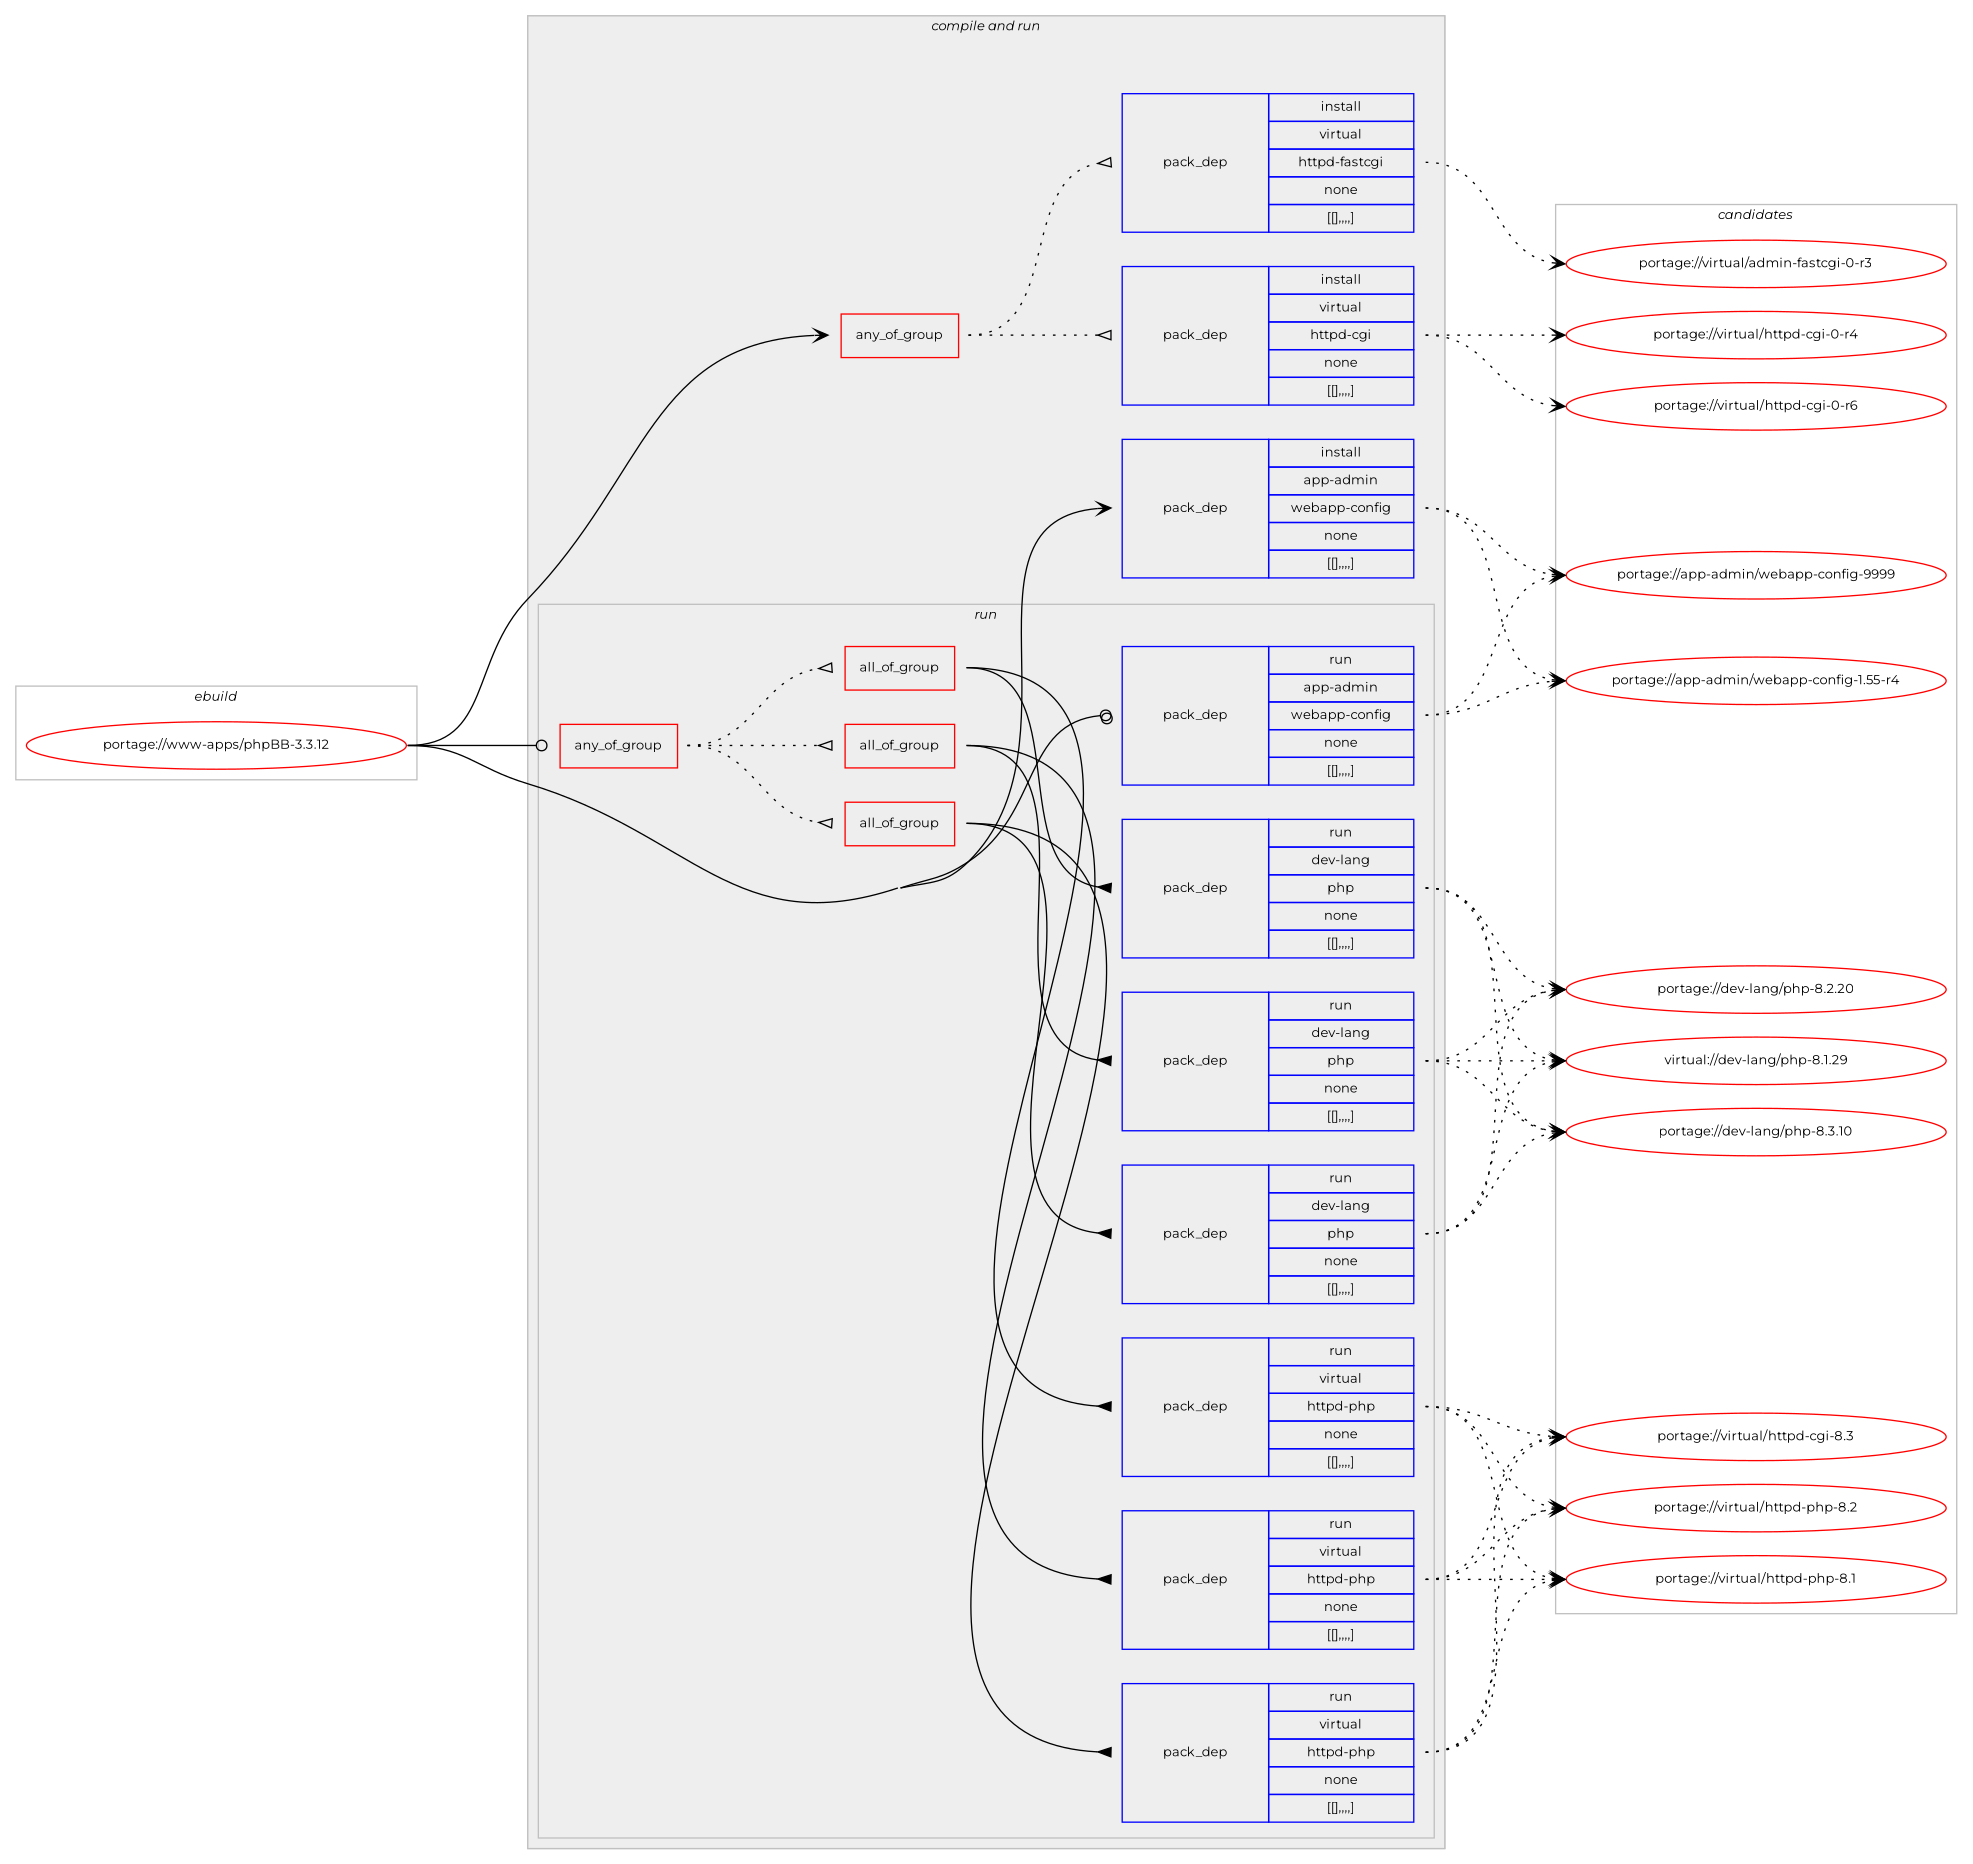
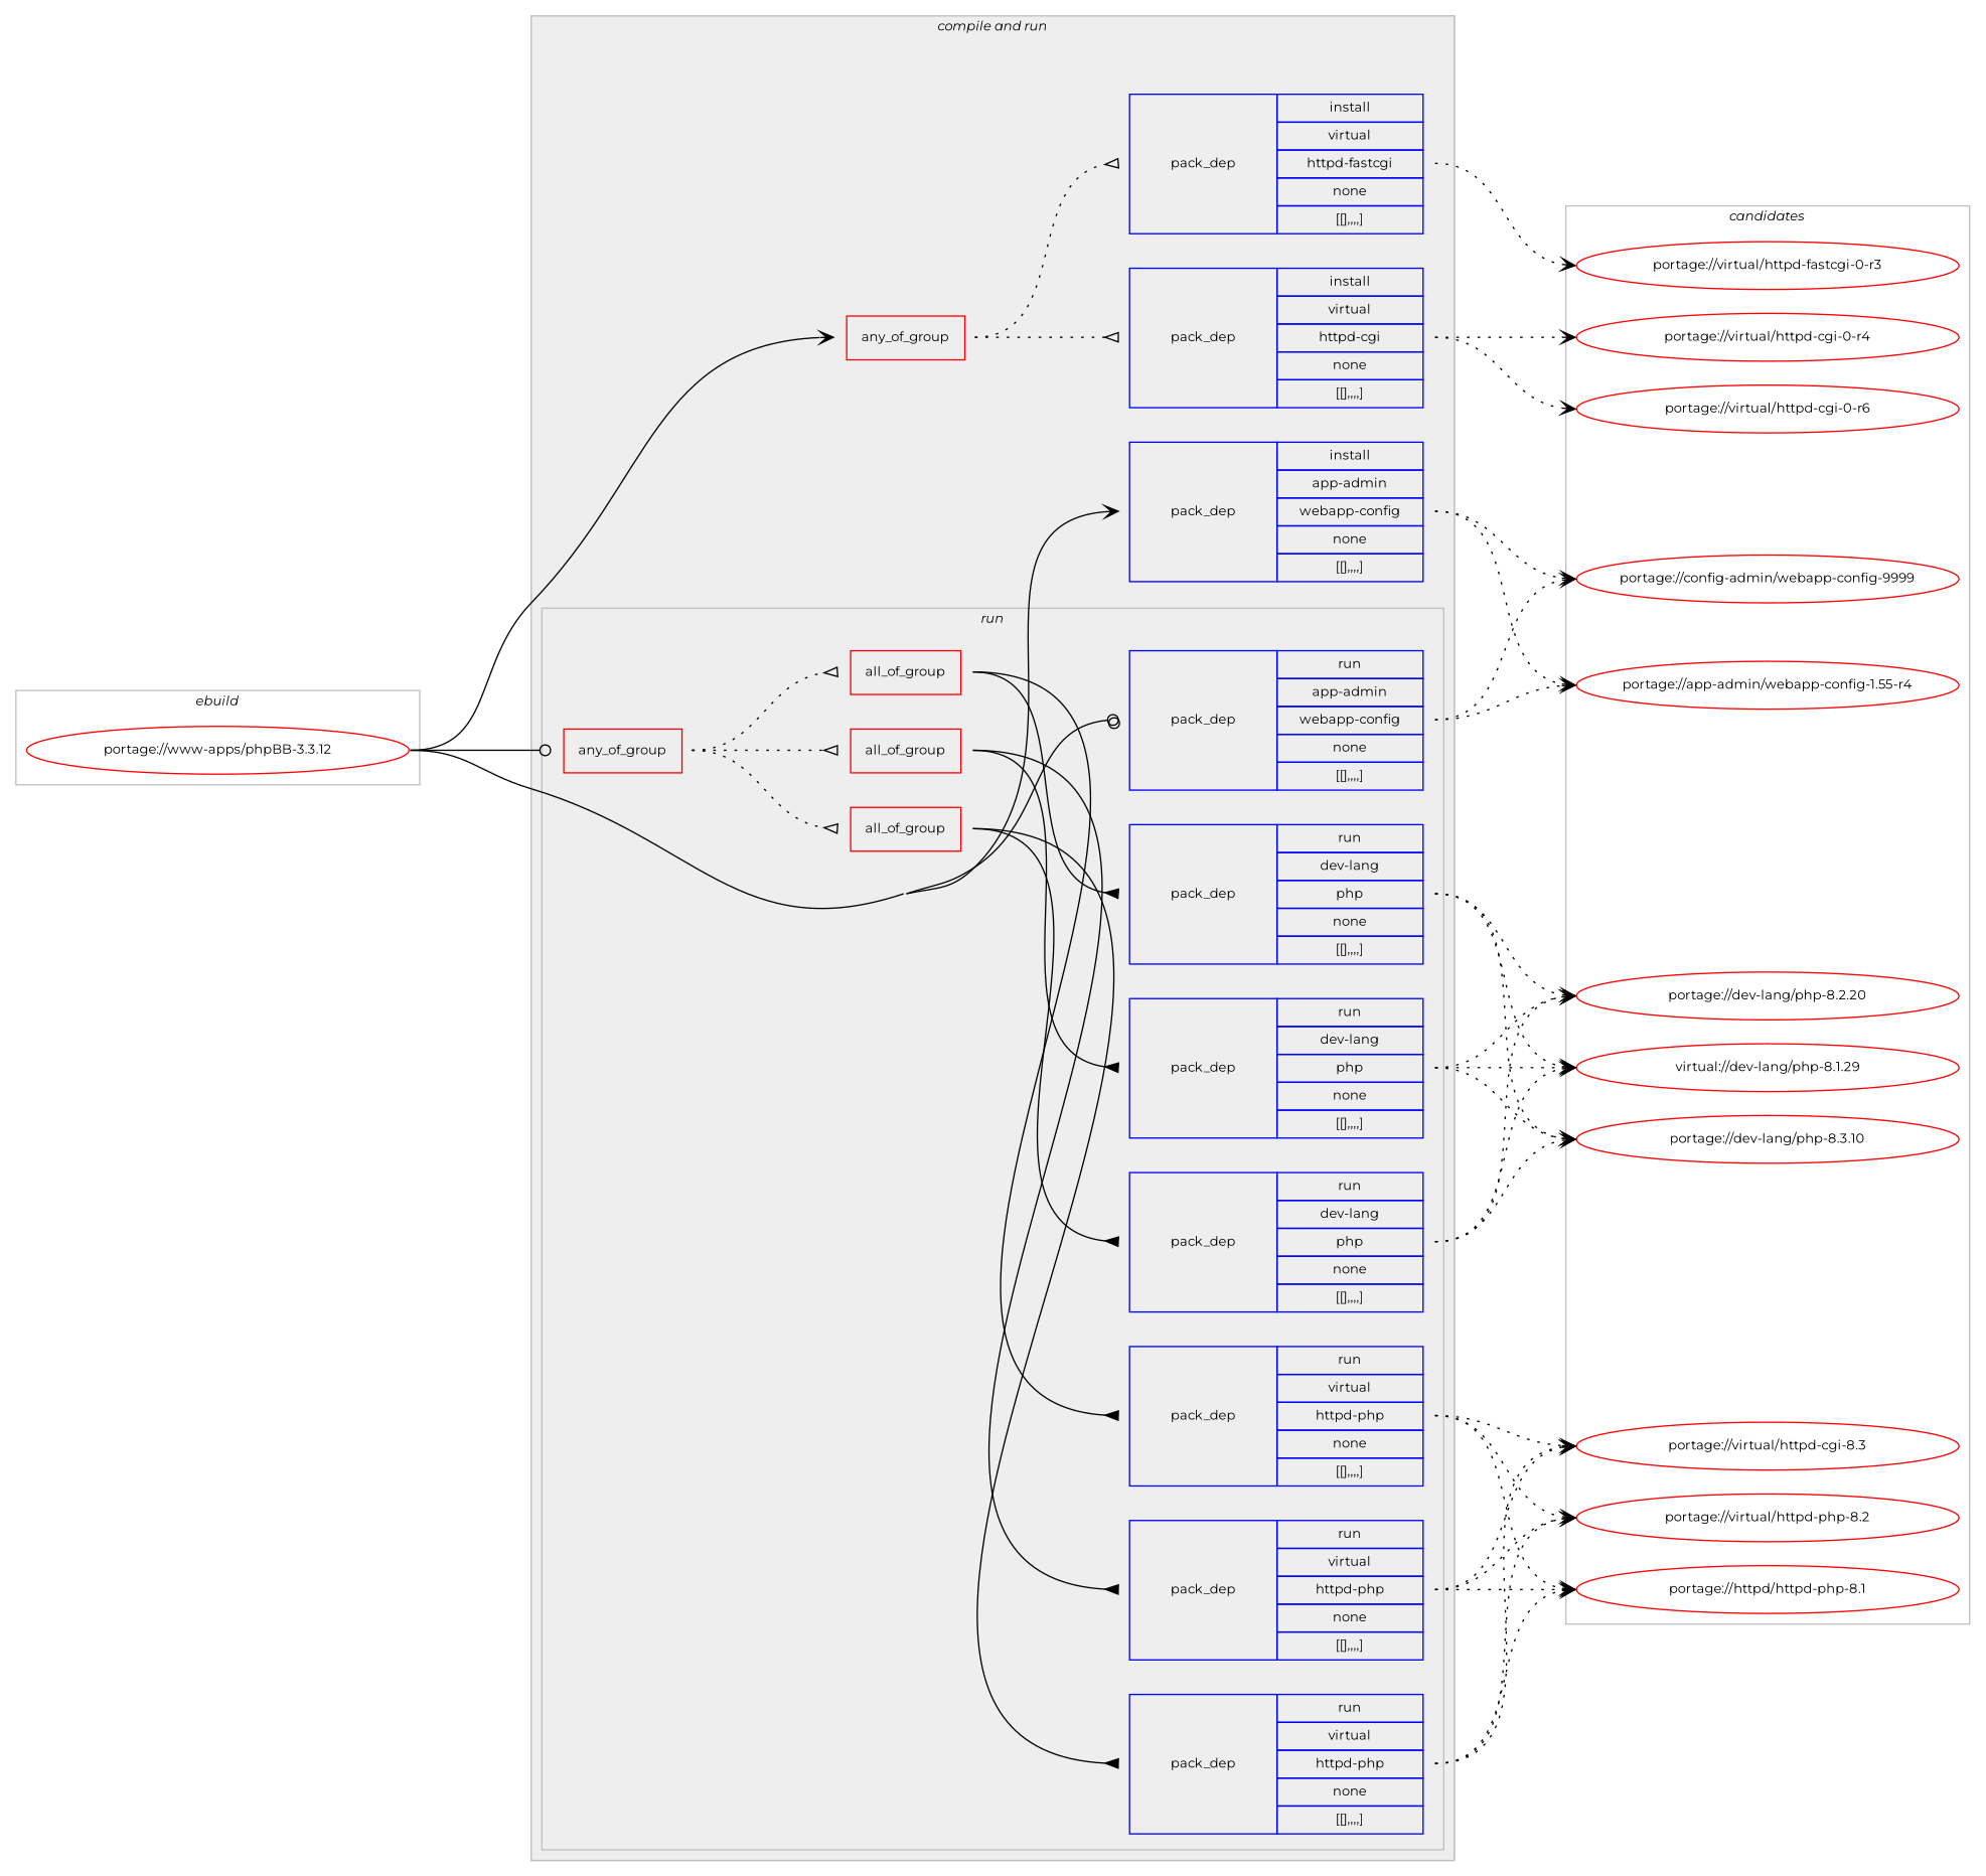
  digraph {
    compound=true
    concentrate=true
    fontname=Montserrat
    fontsize=10
    newrank=true
    rankdir=LR
    ranksep=1.5
    node [color=red fontname=Montserrat fontsize=10 shape=none]
    edge [arrowhead=vee fontname=Montserrat headport=w style=dotted tailport=e weight=100]
    n1 [label="portage://www-apps/phpBB-3.3.12" width=4 shape=""]
    n2 [color=blue label=<<TABLE BORDER="0" CELLBORDER="1" CELLSPACING="0" CELLPADDING="4" WIDTH="220"><TR><TD ROWSPAN="6" CELLPADDING="30">pack_dep</TD></TR><TR><TD WIDTH="110">install</TD></TR><TR><TD>virtual</TD></TR><TR><TD>httpd-cgi</TD></TR><TR><TD>none</TD></TR><TR><TD>[[],,,,]</TD></TR></TABLE>>]
    n3 [color=blue label=<<TABLE BORDER="0" CELLBORDER="1" CELLSPACING="0" CELLPADDING="4" WIDTH="220"><TR><TD ROWSPAN="6" CELLPADDING="30">pack_dep</TD></TR><TR><TD WIDTH="110">install</TD></TR><TR><TD>virtual</TD></TR><TR><TD>httpd-fastcgi</TD></TR><TR><TD>none</TD></TR><TR><TD>[[],,,,]</TD></TR></TABLE>>]
    n4 [label=<<TABLE BORDER="0" CELLBORDER="1" CELLSPACING="0" CELLPADDING="4"><TR><TD CELLPADDING="10">any_of_group</TD></TR></TABLE>>]
    n5 [color=blue label=<<TABLE BORDER="0" CELLBORDER="1" CELLSPACING="0" CELLPADDING="4" WIDTH="220"><TR><TD ROWSPAN="6" CELLPADDING="30">pack_dep</TD></TR><TR><TD WIDTH="110">install</TD></TR><TR><TD>app-admin</TD></TR><TR><TD>webapp-config</TD></TR><TR><TD>none</TD></TR><TR><TD>[[],,,,]</TD></TR></TABLE>>]
    n6 [color=blue label=<<TABLE BORDER="0" CELLBORDER="1" CELLSPACING="0" CELLPADDING="4" WIDTH="220"><TR><TD ROWSPAN="6" CELLPADDING="30">pack_dep</TD></TR><TR><TD WIDTH="110">run</TD></TR><TR><TD>virtual</TD></TR><TR><TD>httpd-php</TD></TR><TR><TD>none</TD></TR><TR><TD>[[],,,,]</TD></TR></TABLE>>]
    n7 [color=blue label=<<TABLE BORDER="0" CELLBORDER="1" CELLSPACING="0" CELLPADDING="4" WIDTH="220"><TR><TD ROWSPAN="6" CELLPADDING="30">pack_dep</TD></TR><TR><TD WIDTH="110">run</TD></TR><TR><TD>dev-lang</TD></TR><TR><TD>php</TD></TR><TR><TD>none</TD></TR><TR><TD>[[],,,,]</TD></TR></TABLE>>]
    n8 [label=<<TABLE BORDER="0" CELLBORDER="1" CELLSPACING="0" CELLPADDING="4"><TR><TD CELLPADDING="10">all_of_group</TD></TR></TABLE>>]
    n9 [color=blue label=<<TABLE BORDER="0" CELLBORDER="1" CELLSPACING="0" CELLPADDING="4" WIDTH="220"><TR><TD ROWSPAN="6" CELLPADDING="30">pack_dep</TD></TR><TR><TD WIDTH="110">run</TD></TR><TR><TD>virtual</TD></TR><TR><TD>httpd-php</TD></TR><TR><TD>none</TD></TR><TR><TD>[[],,,,]</TD></TR></TABLE>>]
    n10 [color=blue label=<<TABLE BORDER="0" CELLBORDER="1" CELLSPACING="0" CELLPADDING="4" WIDTH="220"><TR><TD ROWSPAN="6" CELLPADDING="30">pack_dep</TD></TR><TR><TD WIDTH="110">run</TD></TR><TR><TD>dev-lang</TD></TR><TR><TD>php</TD></TR><TR><TD>none</TD></TR><TR><TD>[[],,,,]</TD></TR></TABLE>>]
    n11 [label=<<TABLE BORDER="0" CELLBORDER="1" CELLSPACING="0" CELLPADDING="4"><TR><TD CELLPADDING="10">all_of_group</TD></TR></TABLE>>]
    n12 [color=blue label=<<TABLE BORDER="0" CELLBORDER="1" CELLSPACING="0" CELLPADDING="4" WIDTH="220"><TR><TD ROWSPAN="6" CELLPADDING="30">pack_dep</TD></TR><TR><TD WIDTH="110">run</TD></TR><TR><TD>virtual</TD></TR><TR><TD>httpd-php</TD></TR><TR><TD>none</TD></TR><TR><TD>[[],,,,]</TD></TR></TABLE>>]
    n13 [color=blue label=<<TABLE BORDER="0" CELLBORDER="1" CELLSPACING="0" CELLPADDING="4" WIDTH="220"><TR><TD ROWSPAN="6" CELLPADDING="30">pack_dep</TD></TR><TR><TD WIDTH="110">run</TD></TR><TR><TD>dev-lang</TD></TR><TR><TD>php</TD></TR><TR><TD>none</TD></TR><TR><TD>[[],,,,]</TD></TR></TABLE>>]
    n14 [label=<<TABLE BORDER="0" CELLBORDER="1" CELLSPACING="0" CELLPADDING="4"><TR><TD CELLPADDING="10">all_of_group</TD></TR></TABLE>>]
    n15 [label=<<TABLE BORDER="0" CELLBORDER="1" CELLSPACING="0" CELLPADDING="4"><TR><TD CELLPADDING="10">any_of_group</TD></TR></TABLE>>]
    n16 [color=blue label=<<TABLE BORDER="0" CELLBORDER="1" CELLSPACING="0" CELLPADDING="4" WIDTH="220"><TR><TD ROWSPAN="6" CELLPADDING="30">pack_dep</TD></TR><TR><TD WIDTH="110">run</TD></TR><TR><TD>app-admin</TD></TR><TR><TD>webapp-config</TD></TR><TR><TD>none</TD></TR><TR><TD>[[],,,,]</TD></TR></TABLE>>]
-   n17 [label="portage://app-admin/webapp-config-9999" width=4 shape=""]
+   n17 [label="portage://config-admin/webapp-config-9999" width=4 shape=""]
    n18 [label="portage://app-admin/webapp-config-1.55-r4" width=4 shape=""]
    n19 [label="portage://virtual/httpd-cgi-0-r6" width=4 shape=""]
    n20 [label="portage://virtual/httpd-cgi-0-r4" width=4 shape=""]
-   n21 [label="portage://virtual/admin-fastcgi-0-r3" width=4 shape=""]
+   n21 [label="portage://virtual/httpd-fastcgi-0-r3" width=4 shape=""]
    n22 [label="portage://virtual/httpd-cgi-8.3" width=4 shape=""]
    n23 [label="portage://virtual/httpd-php-8.2" width=4 shape=""]
-   n24 [label="portage://virtual/httpd-php-8.1" width=4 shape=""]
+   n24 [label="portage://httpd/httpd-php-8.1" width=4 shape=""]
    n25 [label="portage://dev-lang/php-8.3.10" width=4 shape=""]
    n26 [label="portage://dev-lang/php-8.2.20" width=4 shape=""]
    n27 [label="virtual://dev-lang/php-8.1.29" width=4 shape=""]
    subgraph cluster_1 {
      color=gray
      label=<<i>ebuild</i>>
      n1
    }
    subgraph cluster_2 {
      color=gray
      label=<<i>dependencies</i>>
      subgraph cluster_3 {
        color=gray
        fillcolor="#eeeeee"
        label=<<i>compile</i>>
        style=filled
        subgraph sub_4 {
          color=gray
          fillcolor="#eeeeee"
          label=<<i>compile</i>>
          style=filled
          n4
          subgraph sub_5 {
            color=gray
            fillcolor="#eeeeee"
            label=<<i>compile</i>>
            style=filled
            n2
          }
          subgraph sub_6 {
            color=gray
            fillcolor="#eeeeee"
            label=<<i>compile</i>>
            style=filled
            n3
          }
        }
        subgraph sub_7 {
          color=gray
          fillcolor="#eeeeee"
          label=<<i>compile</i>>
          style=filled
          n5
        }
      }
      subgraph cluster_8 {
        color=gray
        fillcolor="#eeeeee"
        label=<<i>compile and run</i>>
        style=filled
      }
      subgraph cluster_9 {
        color=gray
        fillcolor="#eeeeee"
        label=<<i>run</i>>
        style=filled
        subgraph sub_10 {
          color=gray
          fillcolor="#eeeeee"
          label=<<i>run</i>>
          style=filled
          n15
          subgraph sub_11 {
            color=gray
            fillcolor="#eeeeee"
            label=<<i>run</i>>
            style=filled
            n8
            subgraph sub_12 {
              color=gray
              fillcolor="#eeeeee"
              label=<<i>run</i>>
              style=filled
              n6
            }
            subgraph sub_13 {
              color=gray
              fillcolor="#eeeeee"
              label=<<i>run</i>>
              style=filled
              n7
            }
          }
          subgraph sub_14 {
            color=gray
            fillcolor="#eeeeee"
            label=<<i>run</i>>
            style=filled
            n11
            subgraph sub_15 {
              color=gray
              fillcolor="#eeeeee"
              label=<<i>run</i>>
              style=filled
              n9
            }
            subgraph sub_16 {
              color=gray
              fillcolor="#eeeeee"
              label=<<i>run</i>>
              style=filled
              n10
            }
          }
          subgraph sub_17 {
            color=gray
            fillcolor="#eeeeee"
            label=<<i>run</i>>
            style=filled
            n14
            subgraph sub_18 {
              color=gray
              fillcolor="#eeeeee"
              label=<<i>run</i>>
              style=filled
              n12
            }
            subgraph sub_19 {
              color=gray
              fillcolor="#eeeeee"
              label=<<i>run</i>>
              style=filled
              n13
            }
          }
        }
        subgraph sub_20 {
          color=gray
          fillcolor="#eeeeee"
          label=<<i>run</i>>
          style=filled
          n16
        }
      }
    }
    subgraph cluster_21 {
      color=gray
      label=<<i>candidates</i>>
      rank=same
      subgraph sub_22 {
        color=black
        label=<<i>candidates</i>>
        nodesep=1
        rank=same
        n17
        n18
      }
      subgraph sub_23 {
        color=black
        label=<<i>candidates</i>>
        nodesep=1
        rank=same
        n19
        n20
      }
      subgraph sub_24 {
        color=black
        label=<<i>candidates</i>>
        nodesep=1
        rank=same
        n21
      }
      subgraph sub_25 {
        color=black
        label=<<i>candidates</i>>
        nodesep=1
        rank=same
        n17
        n18
      }
      subgraph sub_26 {
        color=black
        label=<<i>candidates</i>>
        nodesep=1
        rank=same
        n22
        n23
        n24
      }
      subgraph sub_27 {
        color=black
        label=<<i>candidates</i>>
        nodesep=1
        rank=same
        n25
        n26
        n27
      }
      subgraph sub_28 {
        color=black
        label=<<i>candidates</i>>
        nodesep=1
        rank=same
        n22
        n23
        n24
      }
      subgraph sub_29 {
        color=black
        label=<<i>candidates</i>>
        nodesep=1
        rank=same
        n25
        n26
        n27
      }
      subgraph sub_30 {
        color=black
        label=<<i>candidates</i>>
        nodesep=1
        rank=same
        n22
        n23
        n24
      }
      subgraph sub_31 {
        color=black
        label=<<i>candidates</i>>
        nodesep=1
        rank=same
        n25
        n26
        n27
      }
    }
    n1 -> n4 [style=solid weight=20]
    n1 -> n5 [style=solid weight=20]
    n1 -> n15 [arrowhead=odot style=solid weight=20]
    n1 -> n16 [arrowhead=odot style=solid weight=20]
    n2 -> n19
    n2 -> n20
    n3 -> n21
    n4 -> n2 [arrowhead=oinv weight=20]
    n4 -> n3 [arrowhead=oinv weight=20]
    n5 -> n17
    n5 -> n18
    n6 -> n22
    n6 -> n23
    n6 -> n24
    n7 -> n25
    n7 -> n26
    n7 -> n27
    n8 -> n6 [arrowhead=inv style=solid weight=20]
    n8 -> n7 [arrowhead=inv style=solid weight=20]
    n9 -> n22
    n9 -> n23
    n9 -> n24
    n10 -> n25
    n10 -> n26
    n10 -> n27
    n11 -> n9 [arrowhead=inv style=solid weight=20]
    n11 -> n10 [arrowhead=inv style=solid weight=20]
    n12 -> n22
    n12 -> n23
    n12 -> n24
    n13 -> n25
    n13 -> n26
    n13 -> n27
    n14 -> n12 [arrowhead=inv style=solid weight=20]
    n14 -> n13 [arrowhead=inv style=solid weight=20]
    n15 -> n8 [arrowhead=oinv weight=20]
    n15 -> n11 [arrowhead=oinv weight=20]
    n15 -> n14 [arrowhead=oinv weight=20]
    n16 -> n17
    n16 -> n18
  }
